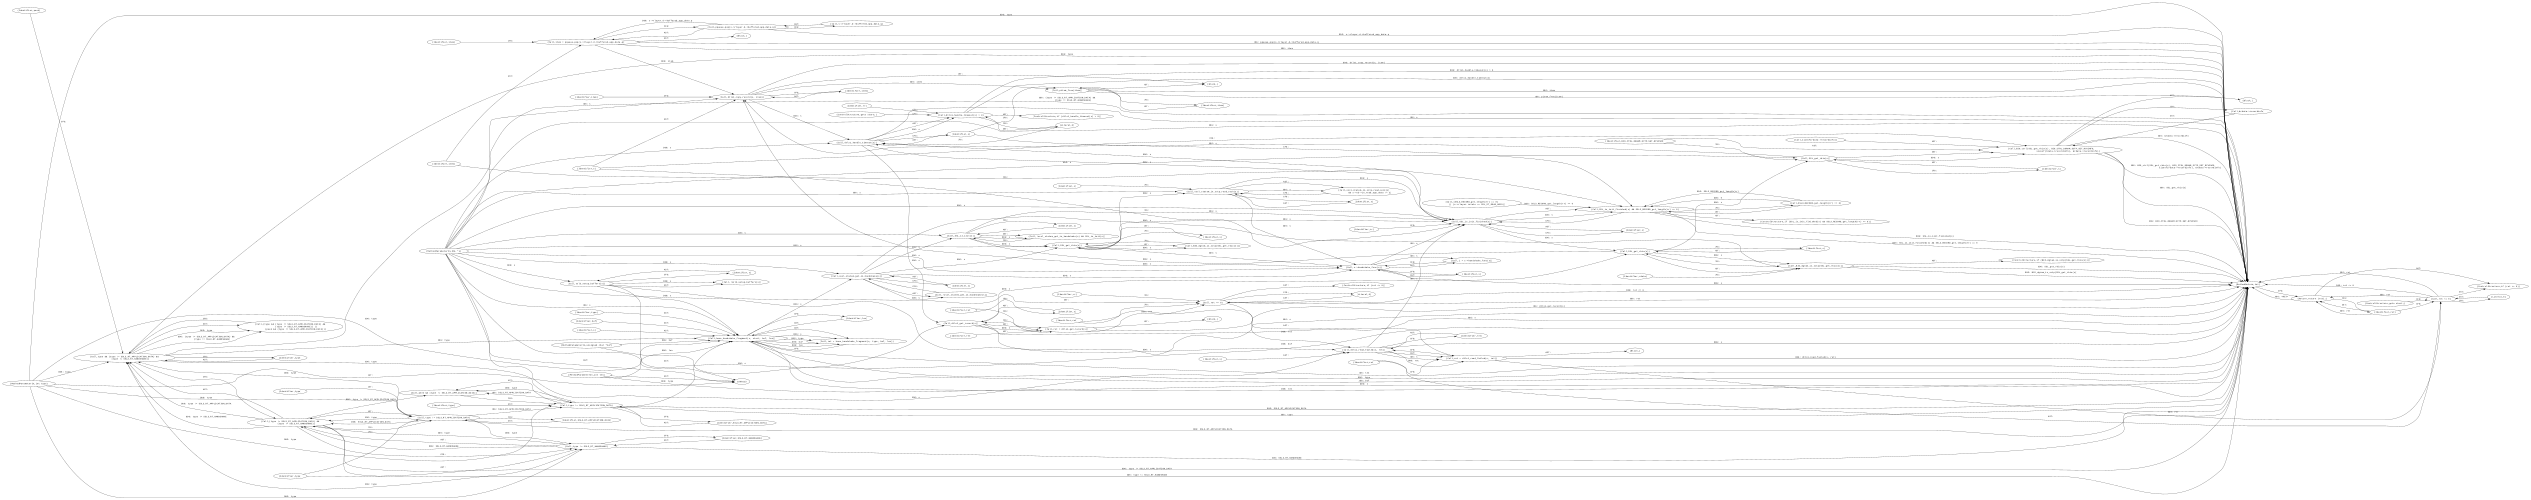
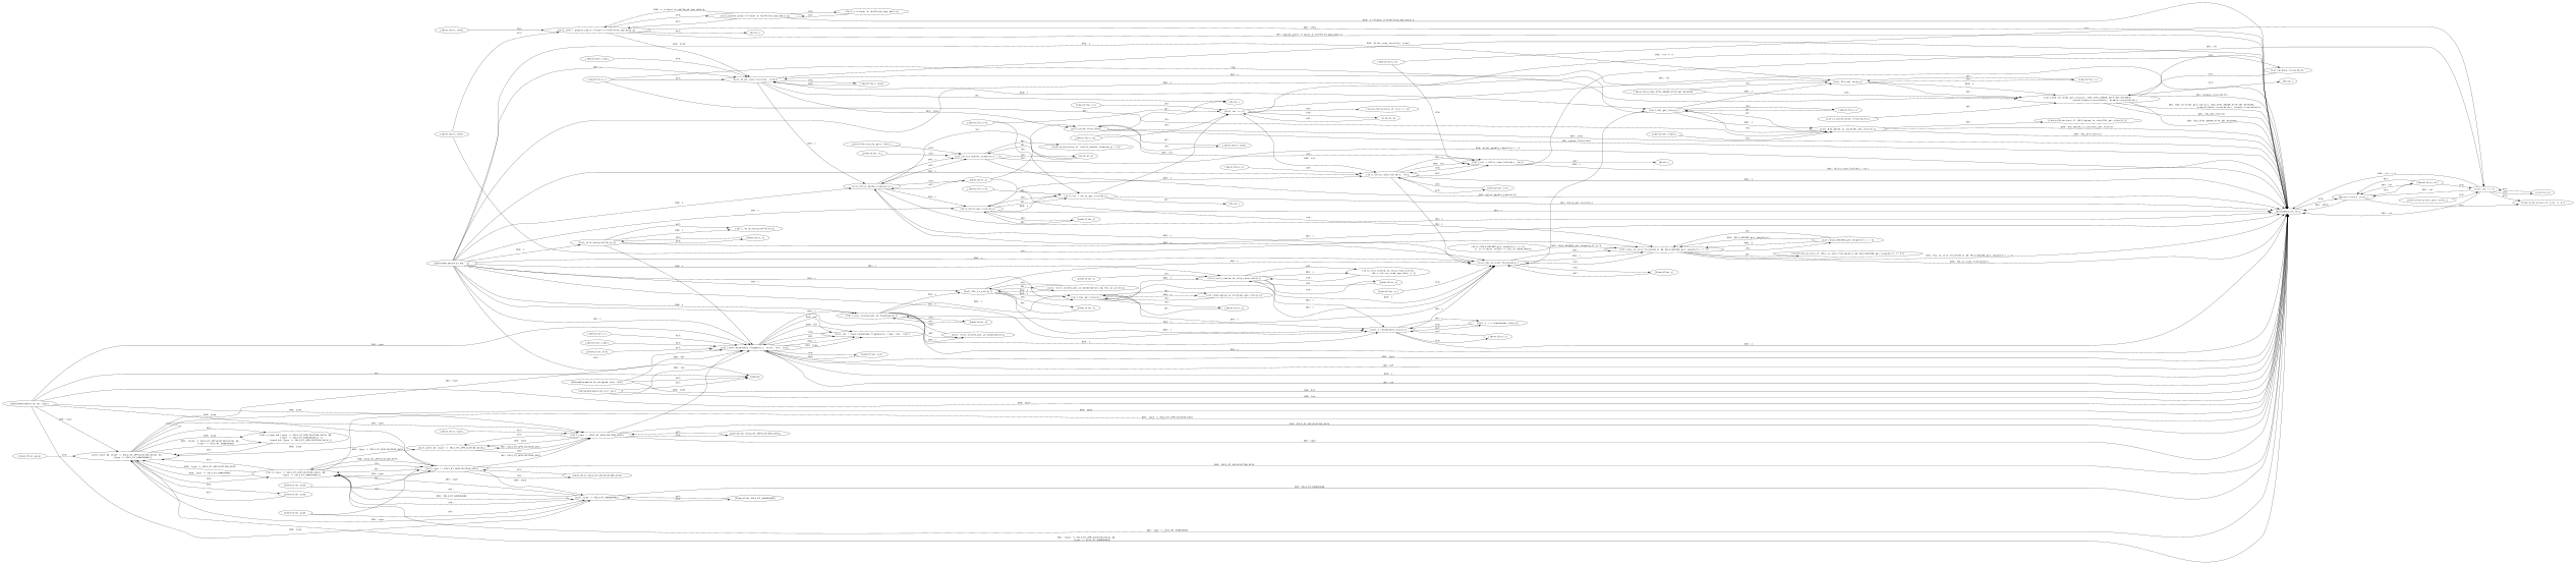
  digraph {
    fontname="Liberation Mono"
    rankdir=LR
    node [fontname="Liberation Mono"]
    edge [fontname="Liberation Mono"]
    n1 [label="(Call,dtls1_copy_record(s, item))"]
    n2 [label="(Call,dtls1_handle_timeout(s))"]
    n3 [label="(Call,pitem_free(item))"]
    n4 [label="(MethodReturn,int)"]
    n5 [label="(Identifier,item)"]
    n6 [label="(Block,)"]
    n7 [label="(Call,SSL_is_init_finished(s))"]
    n8 [label="(Call,dtls1_get_record(s))"]
    n9 [label="(Call,dtls1_handle_timeout(s) > 0)"]
    n10 [label="(Identifier,s)"]
    n11 [label="(Identifier,item)"]
    n12 [label="(Return,return (ret);)"]
    n13 [label="(Call,SSL_get_rbio(s))"]
    n14 [label="(Call,SSL_get_rbio(s))"]
    n15 [label="(Call,BIO_dgram_is_sctp(SSL_get_rbio(s)))"]
    n16 [label="(Identifier,s)"]
    n17 [label="(Call,BIO_ctrl(SSL_get_rbio(s), BIO_CTRL_DGRAM_SCTP_SET_RCVINFO,\n                         sizeof(rdata->recordinfo), &rdata->recordinfo))"]
    n18 [label="(Identifier,s)"]
    n19 [label="(ControlStructure,if (BIO_dgram_is_sctp(SSL_get_rbio(s))))"]
    n20 [label="(Call,SSL_is_init_finished(s) && SSL3_RECORD_get_length(rr) == 0)"]
    n21 [label="(Identifier,s)"]
    n22 [label="(ControlStructure,if (SSL_is_init_finished(s) && SSL3_RECORD_get_length(rr) == 0))"]
    n23 [label="(Call,SSL3_RECORD_get_length(rr) == 0)"]
    n24 [label="(Call,SSL_in_init(s))"]
    n25 [label="(Call,SSL_get_rbio(s))"]
    n26 [label="(Call,s->handshake_func(s))"]
    n27 [label="(Call,!ossl_statem_get_in_handshake(s) && SSL_in_init(s))"]
    n28 [label="(Identifier,s)"]
    n29 [label="(Call,ossl_statem_in_sctp_read_sock(s))"]
    n30 [label="(Call,BIO_dgram_is_sctp(SSL_get_rbio(s)))"]
    n31 [label="(Identifier,s)"]
    n32 [label="(Call,i = s->handshake_func(s))"]
    n33 [label="(Identifier,s)"]
    n34 [label="(Call,ossl_statem_get_in_handshake(s))"]
    n35 [label="(Call,!ossl_statem_get_in_handshake(s))"]
    n36 [label="(Identifier,s)"]
    n37 [label="(Call,have_handshake_fragment(s, start, buf, len))"]
    n38 [label="(Identifier,len)"]
    n39 [label="(Call,ret = have_handshake_fragment(s, type, buf, len))"]
    n40 [label="(Call,ssl3_setup_buffers(s))"]
    n41 [label="(Identifier,s)"]
    n42 [label="(Call,!ssl3_setup_buffers(s))"]
    n43 [label="(MethodParameterIn,SSL *s)"]
    n44 [label="(Call,dtls1_read_failed(s, ret))"]
    1000113
    n46 [label="(Call,ossl_statem_in_sctp_read_sock(s)\n         && s->s3->in_read_app_data != 2)"]
    n47 [label="(Identifier,s)"]
    n48 [label="(Call,ret = dtls1_read_failed(s, ret))"]
    n49 [label="(Identifier,ret)"]
    n50 [label="(Call,ret = dtls1_get_record(s))"]
    n51 [label="(Identifier,s)"]
    n52 [label="(Call,type && (type != SSL3_RT_APPLICATION_DATA) &&\n         (type != SSL3_RT_HANDSHAKE))"]
    n53 [label="(Call,(type != SSL3_RT_APPLICATION_DATA) &&\n         (type != SSL3_RT_HANDSHAKE))"]
    n54 [label="(Call,type != SSL3_RT_APPLICATION_DATA)"]
    n55 [label="(Call,(type && (type != SSL3_RT_APPLICATION_DATA) &&\n         (type != SSL3_RT_HANDSHAKE)) ||\n        (peek && (type != SSL3_RT_APPLICATION_DATA)))"]
    n56 [label="(Identifier,type)"]
    n57 [label="(Call,type != SSL3_RT_HANDSHAKE)"]
    n58 [label="(Call,type != SSL3_RT_APPLICATION_DATA)"]
    n59 [label="(Call,peek && (type != SSL3_RT_APPLICATION_DATA))"]
    n60 [label="(Identifier,SSL3_RT_APPLICATION_DATA)"]
    n61 [label="(Identifier,SSL3_RT_HANDSHAKE)"]
    n62 [label="(Identifier,SSL3_RT_APPLICATION_DATA)"]
    n63 [label="(MethodParameterIn,int type)"]
    n64 [label="(MethodParameterIn,unsigned char *buf)"]
    n65 [label="(MethodParameterIn,int len)"]
    n66 [label="(ControlStructure,if (dtls1_handle_timeout(s) > 0))"]
    n67 [label="(Literal,0)"]
    n68 [label="(Call,&rdata->recordinfo)"]
    n69 [label="(Block,)"]
    n70 [label="(Call,item = pqueue_pop(s->rlayer.d->buffered_app_data.q))"]
    n71 [label="(Call,pqueue_pop(s->rlayer.d->buffered_app_data.q))"]
    n72 [label="(Block,)"]
    n73 [label="(Call,s->rlayer.d->buffered_app_data.q)"]
    n74 [label="(Call,ret <= 0)"]
    n75 [label="(Block,)"]
    n76 [label="(Call,ret <= 0)"]
    n77 [label="(Block,)"]
    n78 [label="(ControlStructure,if (ret <= 0))"]
    n79 [label="(Literal,0)"]
    n80 [label="(Literal,0)"]
    n81 [label="(ControlStructure,if (ret <= 0))"]
    n82 [label="(Identifier,ret)"]
    n83 [label="(Identifier,rr)"]
    n84 [label="(Identifier,type)"]
    n85 [label="(Identifier,ret)"]
    n86 [label="(Call,(SSL3_RECORD_get_length(rr) == 0)\n        || (s->rlayer.rstate == SSL_ST_READ_BODY))"]
    n87 [label="(Identifier,item)"]
    n88 [label="(Identifier,type)"]
    n89 [label="(Identifier,rr)"]
    n90 [label="(Identifier,rdata)"]
    n91 [label="(Identifier,s)"]
    n92 [label="(Identifier,buf)"]
    n93 [label="(Identifier,item)"]
    n94 [label="(Identifier,ret)"]
    n95 [label="(Identifier,s)"]
    n96 [label="(ControlStructure,goto start;)"]
    n97 [label="(Identifier,s)"]
    n98 [label="(Identifier,s)"]
    n99 [label="(Identifier,ret)"]
    n100 [label="(Identifier,item)"]
    n101 [label="(Identifier,peek)"]
    n102 [label="(ControlStructure,goto start;)"]
    n103 [label="(Identifier,BIO_CTRL_DGRAM_SCTP_SET_RCVINFO)"]
    n104 [label="(Call,sizeof(rdata->recordinfo))"]
    n105 [label="(Identifier,type)"]
    n106 [label="(Identifier,ret)"]
    n107 [label="(Identifier,rr)"]
    n108 [label="(Identifier,type)"]
    n1 -> n2 [label="DDG: s"]
    n1 -> n3 [label="DDG: item"]
    n1 -> n4 [label="DDG: dtls1_copy_record(s, item)"]
    n1 -> n5 [label="CFG: "]
    n1 -> n6 [label="AST: "]
    n2 -> n4 [label="DDG: s"]
    n2 -> n7 [label="DDG: s"]
    n2 -> n8 [label="DDG: s"]
    n2 -> n9 [label="AST: "]
    n2 -> n9 [label="DDG: s"]
    n2 -> n10 [label="CFG: "]
    n3 -> n4 [label="DDG: item"]
    n3 -> n4 [label="DDG: pitem_free(item)"]
    n3 -> n6 [label="AST: "]
    n3 -> n11 [label="CFG: "]
    n4 -> n12 [label="CFG: "]
    n5 -> n1 [label="AST: "]
    n7 -> n2 [label="DDG: s"]
    n7 -> n13 [label="DDG: s"]
    n7 -> n20 [label="AST: "]
    n7 -> n20 [label="DDG: s"]
    n7 -> n21 [label="CFG: "]
    n8 -> n4 [label="DDG: s"]
    n8 -> n44 [label="DDG: s"]
    n8 -> n50 [label="AST: "]
    n8 -> n50 [label="DDG: s"]
    n8 -> n51 [label="CFG: "]
    n9 -> n4 [label="DDG: dtls1_handle_timeout(s) > 0"]
    n9 -> n4 [label="DDG: dtls1_handle_timeout(s)"]
    n9 -> n66 [label="AST: "]
    n9 -> n67 [label="CFG: "]
    n10 -> n2 [label="AST: "]
    n10 -> n3 [label="CFG: "]
    n10 -> n20 [label="CFG: "]
    n11 -> n3 [label="AST: "]
    n12 -> n4 [label="DDG: <RET>"]
    n12 -> n81 [label="AST: "]
    n12 -> n82 [label="CFG: "]
    n13 -> n1 [label="DDG: s"]
    n13 -> n14 [label="DDG: s"]
    n13 -> n15 [label="AST: "]
    n13 -> n15 [label="DDG: s"]
    n13 -> n16 [label="CFG: "]
    n14 -> n1 [label="DDG: s"]
    n14 -> n17 [label="AST: "]
    n14 -> n17 [label="DDG: s"]
    n14 -> n18 [label="CFG: "]
    n15 -> n4 [label="DDG: SSL_get_rbio(s)"]
    n15 -> n4 [label="DDG: BIO_dgram_is_sctp(SSL_get_rbio(s))"]
    n15 -> n13 [label="CFG: "]
    n15 -> n19 [label="AST: "]
    n16 -> n13 [label="AST: "]
    n17 -> n4 [label="DDG: &rdata->recordinfo"]
    n17 -> n4 [label="DDG: BIO_ctrl(SSL_get_rbio(s), BIO_CTRL_DGRAM_SCTP_SET_RCVINFO,\n                         sizeof(rdata->recordinfo), &rdata->recordinfo)"]
    n17 -> n4 [label="DDG: SSL_get_rbio(s)"]
    n17 -> n4 [label="DDG: BIO_CTRL_DGRAM_SCTP_SET_RCVINFO"]
    n17 -> n68 [label="CFG: "]
    n17 -> n69 [label="AST: "]
    n18 -> n14 [label="AST: "]
    n20 -> n4 [label="DDG: SSL_is_init_finished(s) && SSL3_RECORD_get_length(rr) == 0"]
    n20 -> n4 [label="DDG: SSL_is_init_finished(s)"]
    n20 -> n7 [label="CFG: "]
    n20 -> n22 [label="AST: "]
    n20 -> n23 [label="CFG: "]
    n21 -> n7 [label="AST: "]
    n23 -> n20 [label="AST: "]
    n23 -> n20 [label="DDG: SSL3_RECORD_get_length(rr)"]
    n23 -> n20 [label="DDG: 0"]
    n24 -> n7 [label="DDG: s"]
    n24 -> n25 [label="DDG: s"]
    n24 -> n26 [label="DDG: s"]
    n24 -> n27 [label="AST: "]
    n24 -> n27 [label="DDG: s"]
    n24 -> n28 [label="CFG: "]
    n25 -> n7 [label="DDG: s"]
    n25 -> n26 [label="DDG: s"]
    n25 -> n29 [label="DDG: s"]
    n25 -> n30 [label="AST: "]
    n25 -> n30 [label="DDG: s"]
    n25 -> n31 [label="CFG: "]
    n26 -> n4 [label="DDG: s"]
    n26 -> n7 [label="DDG: s"]
    n26 -> n32 [label="AST: "]
    n26 -> n32 [label="DDG: s"]
    n26 -> n33 [label="CFG: "]
    n27 -> n24 [label="CFG: "]
    n28 -> n24 [label="AST: "]
    n29 -> n7 [label="DDG: s"]
    n29 -> n26 [label="DDG: s"]
    n29 -> n46 [label="AST: "]
    n29 -> n46 [label="DDG: s"]
    n29 -> n47 [label="CFG: "]
    n30 -> n25 [label="CFG: "]
    n31 -> n25 [label="AST: "]
    n32 -> n26 [label="CFG: "]
    n33 -> n26 [label="AST: "]
    n34 -> n7 [label="DDG: s"]
    n34 -> n24 [label="DDG: s"]
    n34 -> n25 [label="DDG: s"]
    n34 -> n26 [label="DDG: s"]
    n34 -> n35 [label="AST: "]
    n34 -> n35 [label="DDG: s"]
    n34 -> n36 [label="CFG: "]
    n35 -> n34 [label="CFG: "]
    n36 -> n34 [label="AST: "]
    n37 -> n4 [label="DDG: len"]
    n37 -> n4 [label="DDG: type"]
    n37 -> n4 [label="DDG: buf"]
    n37 -> n4 [label="DDG: s"]
    n37 -> n34 [label="DDG: s"]
    n37 -> n38 [label="CFG: "]
    n37 -> n39 [label="AST: "]
    n37 -> n39 [label="DDG: s"]
    n37 -> n39 [label="DDG: type"]
    n37 -> n39 [label="DDG: buf"]
    n37 -> n39 [label="DDG: len"]
    n38 -> n37 [label="AST: "]
    n39 -> n37 [label="CFG: "]
    n40 -> n4 [label="DDG: s"]
    n40 -> n37 [label="DDG: s"]
    n40 -> n41 [label="CFG: "]
    n40 -> n42 [label="AST: "]
    n40 -> n42 [label="DDG: s"]
    n41 -> n40 [label="AST: "]
    n43 -> n1 [label="DDG: s"]
    n43 -> n2 [label="DDG: s"]
    n43 -> n4 [label="DDG: s"]
    n43 -> n7 [label="DDG: s"]
    n43 -> n8 [label="DDG: s"]
    n43 -> n13 [label="DDG: s"]
    n43 -> n14 [label="DDG: s"]
    n43 -> n24 [label="DDG: s"]
    n43 -> n25 [label="DDG: s"]
    n43 -> n26 [label="DDG: s"]
    n43 -> n29 [label="DDG: s"]
    n43 -> n34 [label="DDG: s"]
    n43 -> n37 [label="DDG: s"]
    n43 -> n40 [label="DDG: s"]
    n43 -> n44 [label="DDG: s"]
    n43 -> 1000113 [label="AST: "]
    n44 -> n4 [label="DDG: s"]
    n44 -> n7 [label="DDG: s"]
    n44 -> n48 [label="AST: "]
    n44 -> n48 [label="DDG: s"]
    n44 -> n48 [label="DDG: ret"]
    n44 -> n49 [label="CFG: "]
    n46 -> n29 [label="CFG: "]
    n47 -> n29 [label="AST: "]
    n48 -> n4 [label="DDG: dtls1_read_failed(s, ret)"]
    n48 -> n44 [label="CFG: "]
    n48 -> n74 [label="DDG: ret"]
    n48 -> n75 [label="AST: "]
    n49 -> n44 [label="AST: "]
    n50 -> n4 [label="DDG: dtls1_get_record(s)"]
    n50 -> n8 [label="CFG: "]
    n50 -> n76 [label="DDG: ret"]
    n50 -> n77 [label="AST: "]
    n51 -> n8 [label="AST: "]
    n52 -> n4 [label="DDG: type"]
    n52 -> n4 [label="DDG: (type != SSL3_RT_APPLICATION_DATA) &&\n         (type != SSL3_RT_HANDSHAKE)"]
    n52 -> n37 [label="DDG: type"]
    n52 -> n53 [label="CFG: "]
    n52 -> n54 [label="DDG: type"]
    n52 -> n55 [label="AST: "]
    n52 -> n55 [label="DDG: type"]
    n52 -> n55 [label="DDG: (type != SSL3_RT_APPLICATION_DATA) &&\n         (type != SSL3_RT_HANDSHAKE)"]
    n52 -> n56 [label="CFG: "]
    n53 -> n4 [label="DDG: type != SSL3_RT_APPLICATION_DATA"]
    n53 -> n4 [label="DDG: type != SSL3_RT_HANDSHAKE"]
    n53 -> n52 [label="AST: "]
    n53 -> n52 [label="DDG: type != SSL3_RT_APPLICATION_DATA"]
    n53 -> n52 [label="DDG: type != SSL3_RT_HANDSHAKE"]
    n53 -> n57 [label="CFG: "]
    n53 -> n58 [label="CFG: "]
    n53 -> n59 [label="DDG: type != SSL3_RT_APPLICATION_DATA"]
    n54 -> n4 [label="DDG: SSL3_RT_APPLICATION_DATA"]
    n54 -> n4 [label="DDG: type"]
    n54 -> n37 [label="DDG: type"]
    n54 -> n59 [label="AST: "]
    n54 -> n59 [label="DDG: type"]
    n54 -> n59 [label="DDG: SSL3_RT_APPLICATION_DATA"]
    n54 -> n60 [label="CFG: "]
    n55 -> n52 [label="CFG: "]
    n56 -> n52 [label="AST: "]
    n57 -> n4 [label="DDG: SSL3_RT_HANDSHAKE"]
    n57 -> n52 [label="DDG: type"]
    n57 -> n53 [label="AST: "]
    n57 -> n53 [label="DDG: type"]
    n57 -> n53 [label="DDG: SSL3_RT_HANDSHAKE"]
    n57 -> n61 [label="CFG: "]
    n58 -> n4 [label="DDG: SSL3_RT_APPLICATION_DATA"]
    n58 -> n52 [label="DDG: type"]
    n58 -> n53 [label="AST: "]
    n58 -> n53 [label="DDG: type"]
    n58 -> n53 [label="DDG: SSL3_RT_APPLICATION_DATA"]
    n58 -> n54 [label="DDG: SSL3_RT_APPLICATION_DATA"]
    n58 -> n57 [label="DDG: type"]
    n58 -> n62 [label="CFG: "]
    n59 -> n54 [label="CFG: "]
    n60 -> n54 [label="AST: "]
    n61 -> n57 [label="AST: "]
    n62 -> n58 [label="AST: "]
    n63 -> n4 [label="DDG: type"]
    n63 -> n37 [label="DDG: type"]
    n63 -> 1000113 [label="AST: "]
    n63 -> n52 [label="DDG: type"]
    n63 -> n54 [label="DDG: type"]
    n63 -> n57 [label="DDG: type"]
    n63 -> n58 [label="DDG: type"]
    n64 -> n4 [label="DDG: buf"]
    n64 -> n37 [label="DDG: buf"]
-   n40 -> 1000113 [label="AST: "]
+   n64 -> 1000113 [label="AST: "]
    n65 -> n4 [label="DDG: len"]
    n65 -> n37 [label="DDG: len"]
    n65 -> 1000113 [label="AST: "]
    n67 -> n2 [label="CFG: "]
    n67 -> n9 [label="AST: "]
    n68 -> n17 [label="AST: "]
    n70 -> n1 [label="DDG: item"]
    n70 -> n4 [label="DDG: pqueue_pop(s->rlayer.d->buffered_app_data.q)"]
    n70 -> n4 [label="DDG: item"]
    n70 -> n71 [label="CFG: "]
    n70 -> n72 [label="AST: "]
    n71 -> n4 [label="DDG: s->rlayer.d->buffered_app_data.q"]
    n71 -> n70 [label="AST: "]
    n71 -> n70 [label="DDG: s->rlayer.d->buffered_app_data.q"]
    n71 -> n73 [label="CFG: "]
    n73 -> n71 [label="AST: "]
    n74 -> n4 [label="DDG: ret"]
    n74 -> n4 [label="DDG: ret <= 0"]
    n74 -> n12 [label="DDG: ret"]
    n74 -> n80 [label="CFG: "]
    n74 -> n81 [label="AST: "]
    n76 -> n4 [label="DDG: ret <= 0"]
    n76 -> n4 [label="DDG: ret"]
    n76 -> n44 [label="DDG: ret"]
    n76 -> n78 [label="AST: "]
    n76 -> n79 [label="CFG: "]
    n79 -> n76 [label="AST: "]
    n80 -> n74 [label="AST: "]
    n82 -> n12 [label="AST: "]
    n82 -> n12 [label="DDG: ret"]
    n82 -> n74 [label="CFG: "]
    n83 -> n76 [label="CFG: "]
    n84 -> n37 [label="AST: "]
    n85 -> n50 [label="CFG: "]
    n85 -> n76 [label="AST: "]
    n86 -> n20 [label="DDG: SSL3_RECORD_get_length(rr) == 0"]
    n87 -> n70 [label="CFG: "]
    n88 -> n58 [label="AST: "]
    n89 -> n7 [label="CFG: "]
    n90 -> n15 [label="CFG: "]
    n91 -> n1 [label="AST: "]
    n91 -> n15 [label="CFG: "]
    n91 -> n17 [label="CFG: "]
    n92 -> n37 [label="AST: "]
    n93 -> n1 [label="CFG: "]
    n94 -> n48 [label="CFG: "]
    n94 -> n74 [label="AST: "]
    n95 -> n29 [label="CFG: "]
    n96 -> n74 [label="CFG: "]
    n97 -> n44 [label="AST: "]
    n98 -> n37 [label="AST: "]
    n99 -> n48 [label="AST: "]
    n99 -> n76 [label="CFG: "]
    n100 -> n20 [label="CFG: "]
    n100 -> n70 [label="AST: "]
    n101 -> n52 [label="CFG: "]
    n102 -> n9 [label="CFG: "]
    n103 -> n14 [label="CFG: "]
    n103 -> n17 [label="AST: "]
    n104 -> n17 [label="AST: "]
    n105 -> n54 [label="AST: "]
    n106 -> n50 [label="AST: "]
    n107 -> n9 [label="CFG: "]
    n108 -> n57 [label="AST: "]
    n108 -> n58 [label="CFG: "]
  }
